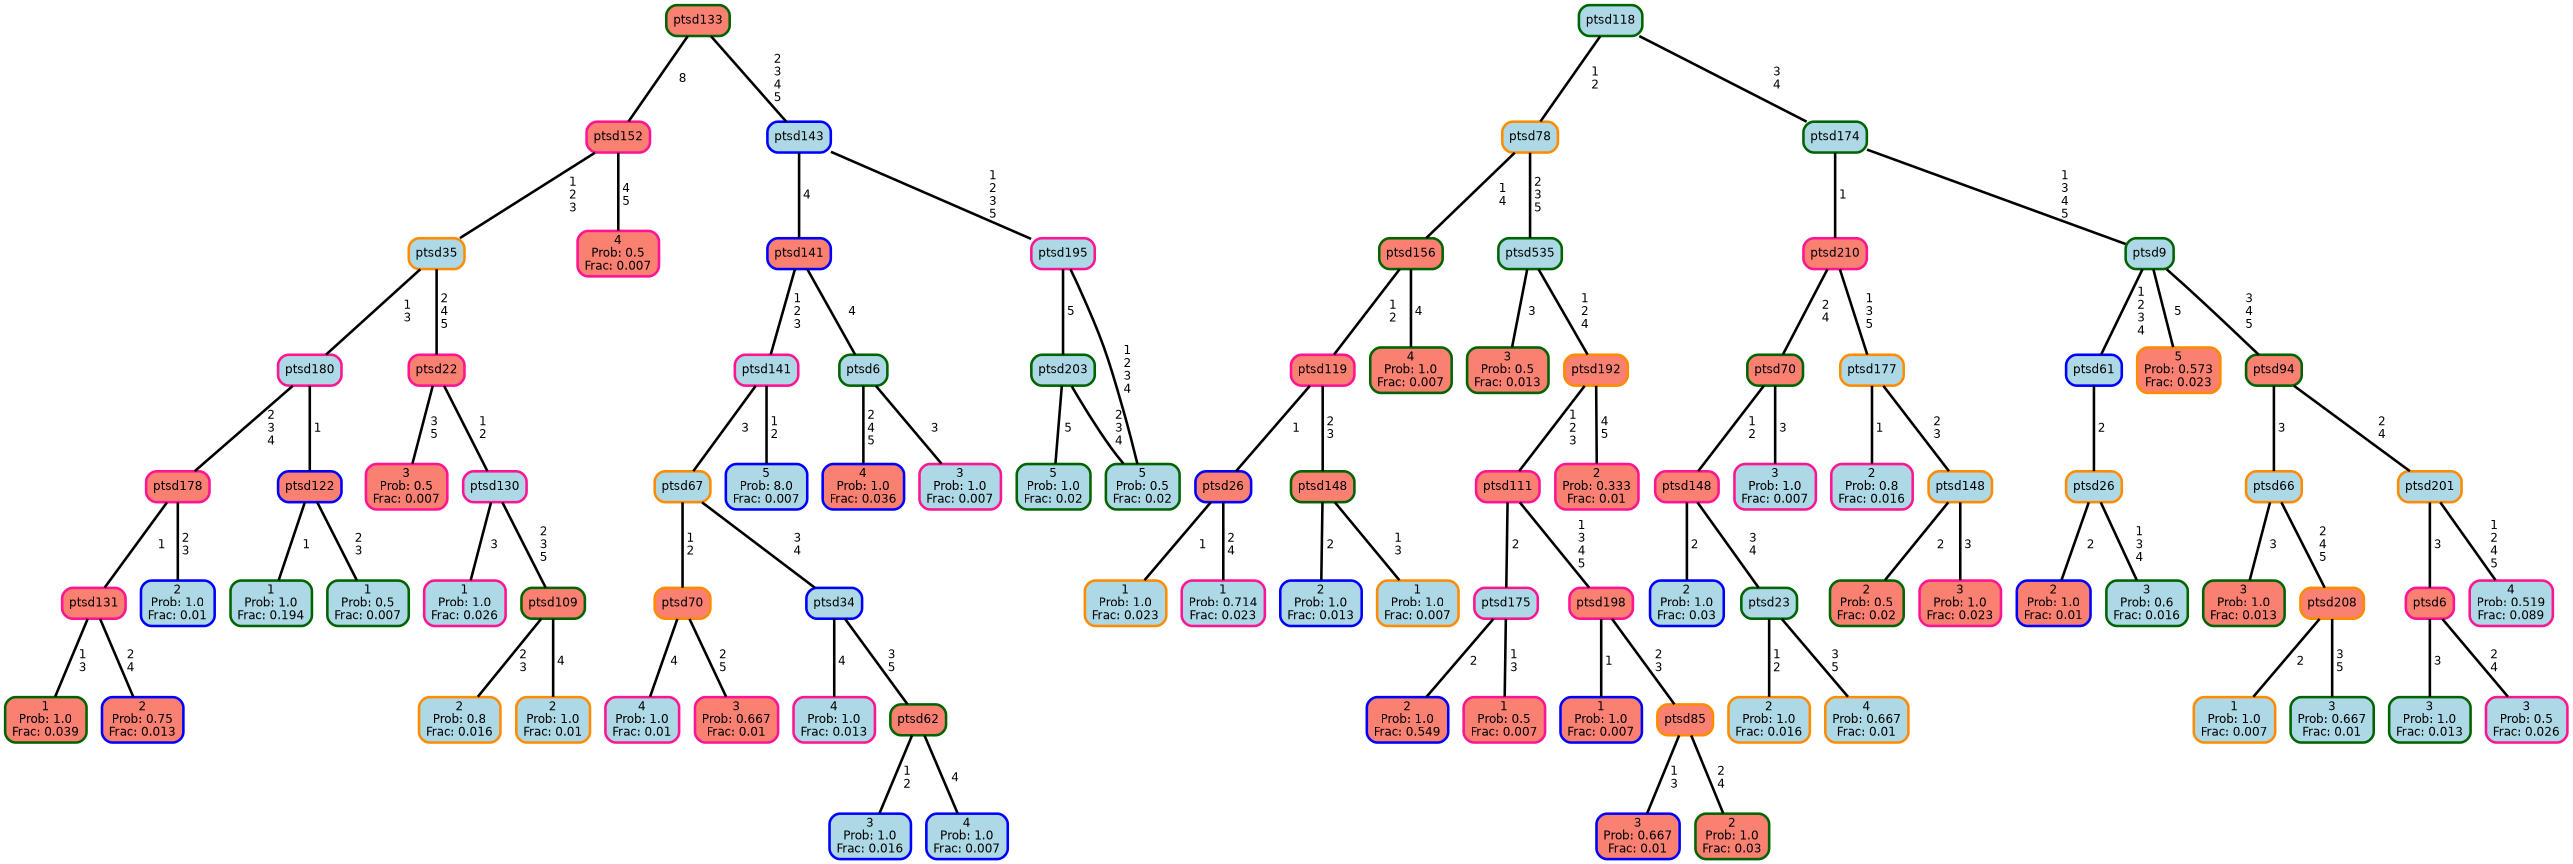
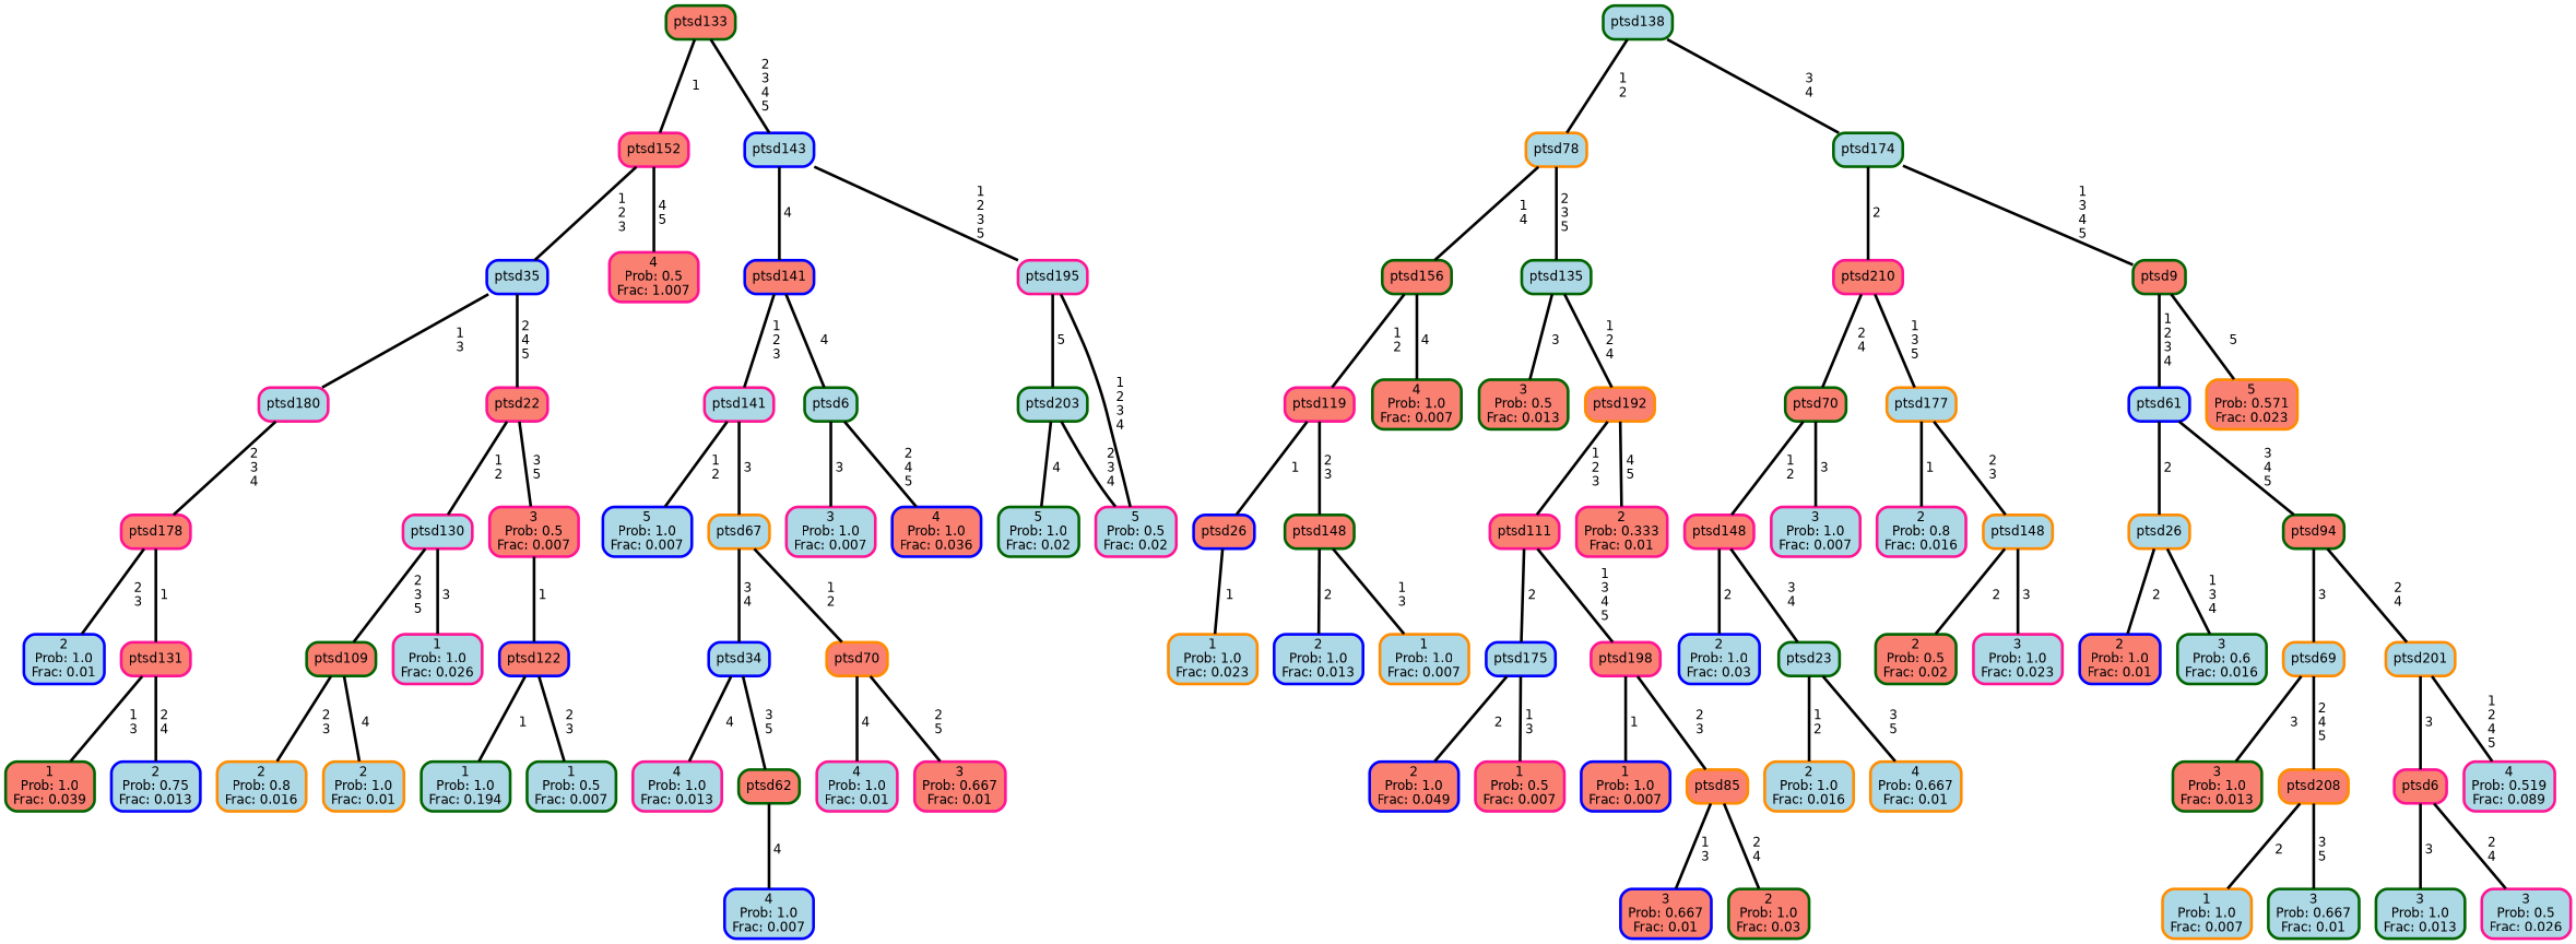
  graph {
    ranksep="0 equally"
    splines=straight
    node [color=deeppink fillcolor=lightblue fontcolor=black fontname=helvetica penwidth=3 shape=box style="filled, rounded"]
    edge [color=black fontname=helvetica penwidth=3]
    n1 [color=darkgreen label="1\nProb: 1.0\nFrac: 0.194"]
    n2 [color=blue fillcolor=salmon label=ptsd122]
    n3 [color=darkgreen label="1\nProb: 0.5\nFrac: 0.007"]
    n4 [label=ptsd180]
    n5 [fillcolor=salmon label=ptsd178]
    n6 [fillcolor=salmon label=ptsd131]
    n7 [color=blue label="2\nProb: 1.0\nFrac: 0.01"]
    n8 [color=darkgreen fillcolor=salmon label="1\nProb: 1.0\nFrac: 0.039"]
-   n9 [color=blue fillcolor=salmon label="2\nProb: 0.75\nFrac: 0.013"]
-   n10 [color=darkorange label=ptsd35]
+   n9 [color=blue label="2\nProb: 0.75\nFrac: 0.013"]
+   n10 [color=blue label=ptsd35]
    n11 [fillcolor=salmon label=ptsd22]
    n12 [label=ptsd130]
    n13 [fillcolor=salmon label="3\nProb: 0.5\nFrac: 0.007"]
    n14 [label="1\nProb: 1.0\nFrac: 0.026"]
    n15 [color=darkgreen fillcolor=salmon label=ptsd109]
    n16 [color=darkorange label="2\nProb: 0.8\nFrac: 0.016"]
    n17 [color=darkorange label="2\nProb: 1.0\nFrac: 0.01"]
    n18 [fillcolor=salmon label=ptsd152]
-   n19 [fillcolor=salmon label="4\nProb: 0.5\nFrac: 0.007"]
+   n19 [fillcolor=salmon label="4\nProb: 0.5\nFrac: 1.007"]
    n20 [color=darkgreen fillcolor=salmon label=ptsd133]
    n21 [color=blue label=ptsd143]
    n22 [color=blue fillcolor=salmon label=ptsd141]
    n23 [label=ptsd195]
-   n24 [color=blue label="5\nProb: 8.0\nFrac: 0.007"]
+   n24 [color=blue label="5\nProb: 1.0\nFrac: 0.007"]
    n25 [label=ptsd141]
    n26 [color=darkorange label=ptsd67]
    n27 [color=darkorange fillcolor=salmon label=ptsd70]
    n28 [color=blue label=ptsd34]
    n29 [label="4\nProb: 1.0\nFrac: 0.01"]
    n30 [fillcolor=salmon label="3\nProb: 0.667\nFrac: 0.01"]
    n31 [label="4\nProb: 1.0\nFrac: 0.013"]
    n32 [color=darkgreen fillcolor=salmon label=ptsd62]
-   n33 [color=blue label="3\nProb: 1.0\nFrac: 0.016"]
    n34 [color=blue label="4\nProb: 1.0\nFrac: 0.007"]
    n35 [color=darkgreen label=ptsd6]
    n36 [label="3\nProb: 1.0\nFrac: 0.007"]
    n37 [color=blue fillcolor=salmon label="4\nProb: 1.0\nFrac: 0.036"]
    n38 [color=darkgreen label=ptsd203]
-   n39 [color=darkgreen label="5\nProb: 0.5\nFrac: 0.02"]
+   n39 [label="5\nProb: 0.5\nFrac: 0.02"]
    n40 [color=darkorange label="1\nProb: 1.0\nFrac: 0.023"]
    n41 [color=blue fillcolor=salmon label=ptsd26]
-   n42 [label="1\nProb: 0.714\nFrac: 0.023"]
    n43 [fillcolor=salmon label=ptsd119]
    n44 [color=darkgreen fillcolor=salmon label=ptsd148]
    n45 [color=blue label="2\nProb: 1.0\nFrac: 0.013"]
    n46 [color=darkorange label="1\nProb: 1.0\nFrac: 0.007"]
    n47 [color=darkgreen fillcolor=salmon label=ptsd156]
    n48 [color=darkgreen fillcolor=salmon label="4\nProb: 1.0\nFrac: 0.007"]
    n49 [color=darkorange label=ptsd78]
-   n50 [color=darkgreen label=ptsd535]
+   n50 [color=darkgreen label=ptsd135]
    n51 [color=darkgreen fillcolor=salmon label="3\nProb: 0.5\nFrac: 0.013"]
    n52 [color=darkorange fillcolor=salmon label=ptsd192]
    n53 [fillcolor=salmon label=ptsd111]
    n54 [fillcolor=salmon label="2\nProb: 0.333\nFrac: 0.01"]
-   n55 [color=blue fillcolor=salmon label="2\nProb: 1.0\nFrac: 0.549"]
-   n56 [label=ptsd175]
+   n55 [color=blue fillcolor=salmon label="2\nProb: 1.0\nFrac: 0.049"]
+   n56 [color=blue label=ptsd175]
    n57 [fillcolor=salmon label="1\nProb: 0.5\nFrac: 0.007"]
    n58 [fillcolor=salmon label=ptsd198]
    n59 [color=blue fillcolor=salmon label="1\nProb: 1.0\nFrac: 0.007"]
    n60 [color=darkorange fillcolor=salmon label=ptsd85]
    n61 [color=blue fillcolor=salmon label="3\nProb: 0.667\nFrac: 0.01"]
    n62 [color=darkgreen fillcolor=salmon label="2\nProb: 1.0\nFrac: 0.03"]
-   n63 [color=darkgreen label=ptsd118]
+   n63 [color=darkgreen label=ptsd138]
    n64 [color=darkgreen label=ptsd174]
    n65 [fillcolor=salmon label=ptsd210]
-   n66 [color=darkgreen label=ptsd9]
+   n66 [color=darkgreen fillcolor=salmon label=ptsd9]
    n67 [color=blue label="2\nProb: 1.0\nFrac: 0.03"]
    n68 [fillcolor=salmon label=ptsd148]
    n69 [color=darkgreen label=ptsd23]
    n70 [color=darkorange label="2\nProb: 1.0\nFrac: 0.016"]
    n71 [color=darkorange label="4\nProb: 0.667\nFrac: 0.01"]
    n72 [color=darkgreen fillcolor=salmon label=ptsd70]
    n73 [label="3\nProb: 1.0\nFrac: 0.007"]
    n74 [color=darkorange label=ptsd177]
    n75 [label="2\nProb: 0.8\nFrac: 0.016"]
    n76 [color=darkorange label=ptsd148]
    n77 [color=darkgreen fillcolor=salmon label="2\nProb: 0.5\nFrac: 0.02"]
-   n78 [fillcolor=salmon label="3\nProb: 1.0\nFrac: 0.023"]
+   n78 [label="3\nProb: 1.0\nFrac: 0.023"]
    n79 [color=blue label=ptsd61]
-   n80 [color=darkorange fillcolor=salmon label="5\nProb: 0.573\nFrac: 0.023"]
+   n80 [color=darkorange fillcolor=salmon label="5\nProb: 0.571\nFrac: 0.023"]
    n81 [color=blue fillcolor=salmon label="2\nProb: 1.0\nFrac: 0.01"]
    n82 [color=darkorange label=ptsd26]
    n83 [color=darkgreen label="3\nProb: 0.6\nFrac: 0.016"]
    n84 [color=darkgreen fillcolor=salmon label=ptsd94]
-   n85 [color=darkorange label=ptsd66]
+   n85 [color=darkorange label=ptsd69]
    n86 [color=darkorange label=ptsd201]
    n87 [color=darkgreen fillcolor=salmon label="3\nProb: 1.0\nFrac: 0.013"]
    n88 [color=darkorange fillcolor=salmon label=ptsd208]
    n89 [color=darkorange label="1\nProb: 1.0\nFrac: 0.007"]
    n90 [color=darkgreen label="3\nProb: 0.667\nFrac: 0.01"]
    n91 [fillcolor=salmon label=ptsd6]
    n92 [label="4\nProb: 0.519\nFrac: 0.089"]
    n93 [color=darkgreen label="3\nProb: 1.0\nFrac: 0.013"]
    n94 [label="3\nProb: 0.5\nFrac: 0.026"]
    n95 [color=darkgreen label="5\nProb: 1.0\nFrac: 0.02"]
    subgraph sub_1 {
      rank=same
    }
    n2 -- n1 [label=" 1"]
    n2 -- n3 [label=" 2\n 3"]
-   n4 -- n2 [label=" 1"]
+   n13 -- n2 [label=" 1"]
    n4 -- n5 [label=" 2\n 3\n 4"]
    n5 -- n6 [label=" 1"]
    n5 -- n7 [label=" 2\n 3"]
    n6 -- n8 [label=" 1\n 3"]
    n6 -- n9 [label=" 2\n 4"]
    n10 -- n4 [label=" 1\n 3"]
    n10 -- n11 [label=" 2\n 4\n 5"]
    n11 -- n12 [label=" 1\n 2"]
    n11 -- n13 [label=" 3\n 5"]
    n12 -- n14 [label=" 3"]
    n12 -- n15 [label=" 2\n 3\n 5"]
    n15 -- n16 [label=" 2\n 3"]
    n15 -- n17 [label=" 4"]
    n18 -- n10 [label=" 1\n 2\n 3"]
    n18 -- n19 [label=" 4\n 5"]
-   n20 -- n18 [label=" 8"]
+   n20 -- n18 [label=" 1"]
    n20 -- n21 [label=" 2\n 3\n 4\n 5"]
    n21 -- n22 [label=" 4"]
    n21 -- n23 [label=" 1\n 2\n 3\n 5"]
    n22 -- n25 [label=" 1\n 2\n 3"]
    n22 -- n35 [label=" 4"]
    n23 -- n38 [label=" 5"]
    n23 -- n39 [label=" 1\n 2\n 3\n 4"]
    n25 -- n24 [label=" 1\n 2"]
    n25 -- n26 [label=" 3"]
    n26 -- n27 [label=" 1\n 2"]
    n26 -- n28 [label=" 3\n 4"]
    n27 -- n29 [label=" 4"]
    n27 -- n30 [label=" 2\n 5"]
    n28 -- n31 [label=" 4"]
    n28 -- n32 [label=" 3\n 5"]
-   n32 -- n33 [label=" 1\n 2"]
    n32 -- n34 [label=" 4"]
    n35 -- n36 [label=" 3"]
    n35 -- n37 [label=" 2\n 4\n 5"]
    n38 -- n39 [label=" 2\n 3\n 4"]
-   n38 -- n95 [label=" 5"]
+   n38 -- n95 [label=" 4"]
    n41 -- n40 [label=" 1"]
-   n41 -- n42 [label=" 2\n 4"]
    n43 -- n41 [label=" 1"]
    n43 -- n44 [label=" 2\n 3"]
    n44 -- n45 [label=" 2"]
    n44 -- n46 [label=" 1\n 3"]
    n47 -- n43 [label=" 1\n 2"]
    n47 -- n48 [label=" 4"]
    n49 -- n47 [label=" 1\n 4"]
    n49 -- n50 [label=" 2\n 3\n 5"]
    n50 -- n51 [label=" 3"]
    n50 -- n52 [label=" 1\n 2\n 4"]
    n52 -- n53 [label=" 1\n 2\n 3"]
    n52 -- n54 [label=" 4\n 5"]
    n53 -- n56 [label=" 2"]
    n53 -- n58 [label=" 1\n 3\n 4\n 5"]
    n56 -- n55 [label=" 2"]
    n56 -- n57 [label=" 1\n 3"]
    n58 -- n59 [label=" 1"]
    n58 -- n60 [label=" 2\n 3"]
    n60 -- n61 [label=" 1\n 3"]
    n60 -- n62 [label=" 2\n 4"]
    n63 -- n49 [label=" 1\n 2"]
    n63 -- n64 [label=" 3\n 4"]
-   n64 -- n65 [label=" 1"]
+   n64 -- n65 [label=" 2"]
    n64 -- n66 [label=" 1\n 3\n 4\n 5"]
    n65 -- n72 [label=" 2\n 4"]
    n65 -- n74 [label=" 1\n 3\n 5"]
    n66 -- n79 [label=" 1\n 2\n 3\n 4"]
    n66 -- n80 [label=" 5"]
    n68 -- n67 [label=" 2"]
    n68 -- n69 [label=" 3\n 4"]
    n69 -- n70 [label=" 1\n 2"]
    n69 -- n71 [label=" 3\n 5"]
    n72 -- n68 [label=" 1\n 2"]
    n72 -- n73 [label=" 3"]
    n74 -- n75 [label=" 1"]
    n74 -- n76 [label=" 2\n 3"]
    n76 -- n77 [label=" 2"]
    n76 -- n78 [label=" 3"]
    n79 -- n82 [label=" 2"]
-   n66 -- n84 [label=" 3\n 4\n 5"]
+   n79 -- n84 [label=" 3\n 4\n 5"]
    n82 -- n81 [label=" 2"]
    n82 -- n83 [label=" 1\n 3\n 4"]
    n84 -- n85 [label=" 3"]
    n84 -- n86 [label=" 2\n 4"]
    n85 -- n87 [label=" 3"]
    n85 -- n88 [label=" 2\n 4\n 5"]
    n86 -- n91 [label=" 3"]
    n86 -- n92 [label=" 1\n 2\n 4\n 5"]
    n88 -- n89 [label=" 2"]
    n88 -- n90 [label=" 3\n 5"]
    n91 -- n93 [label=" 3"]
    n91 -- n94 [label=" 2\n 4"]
  }
